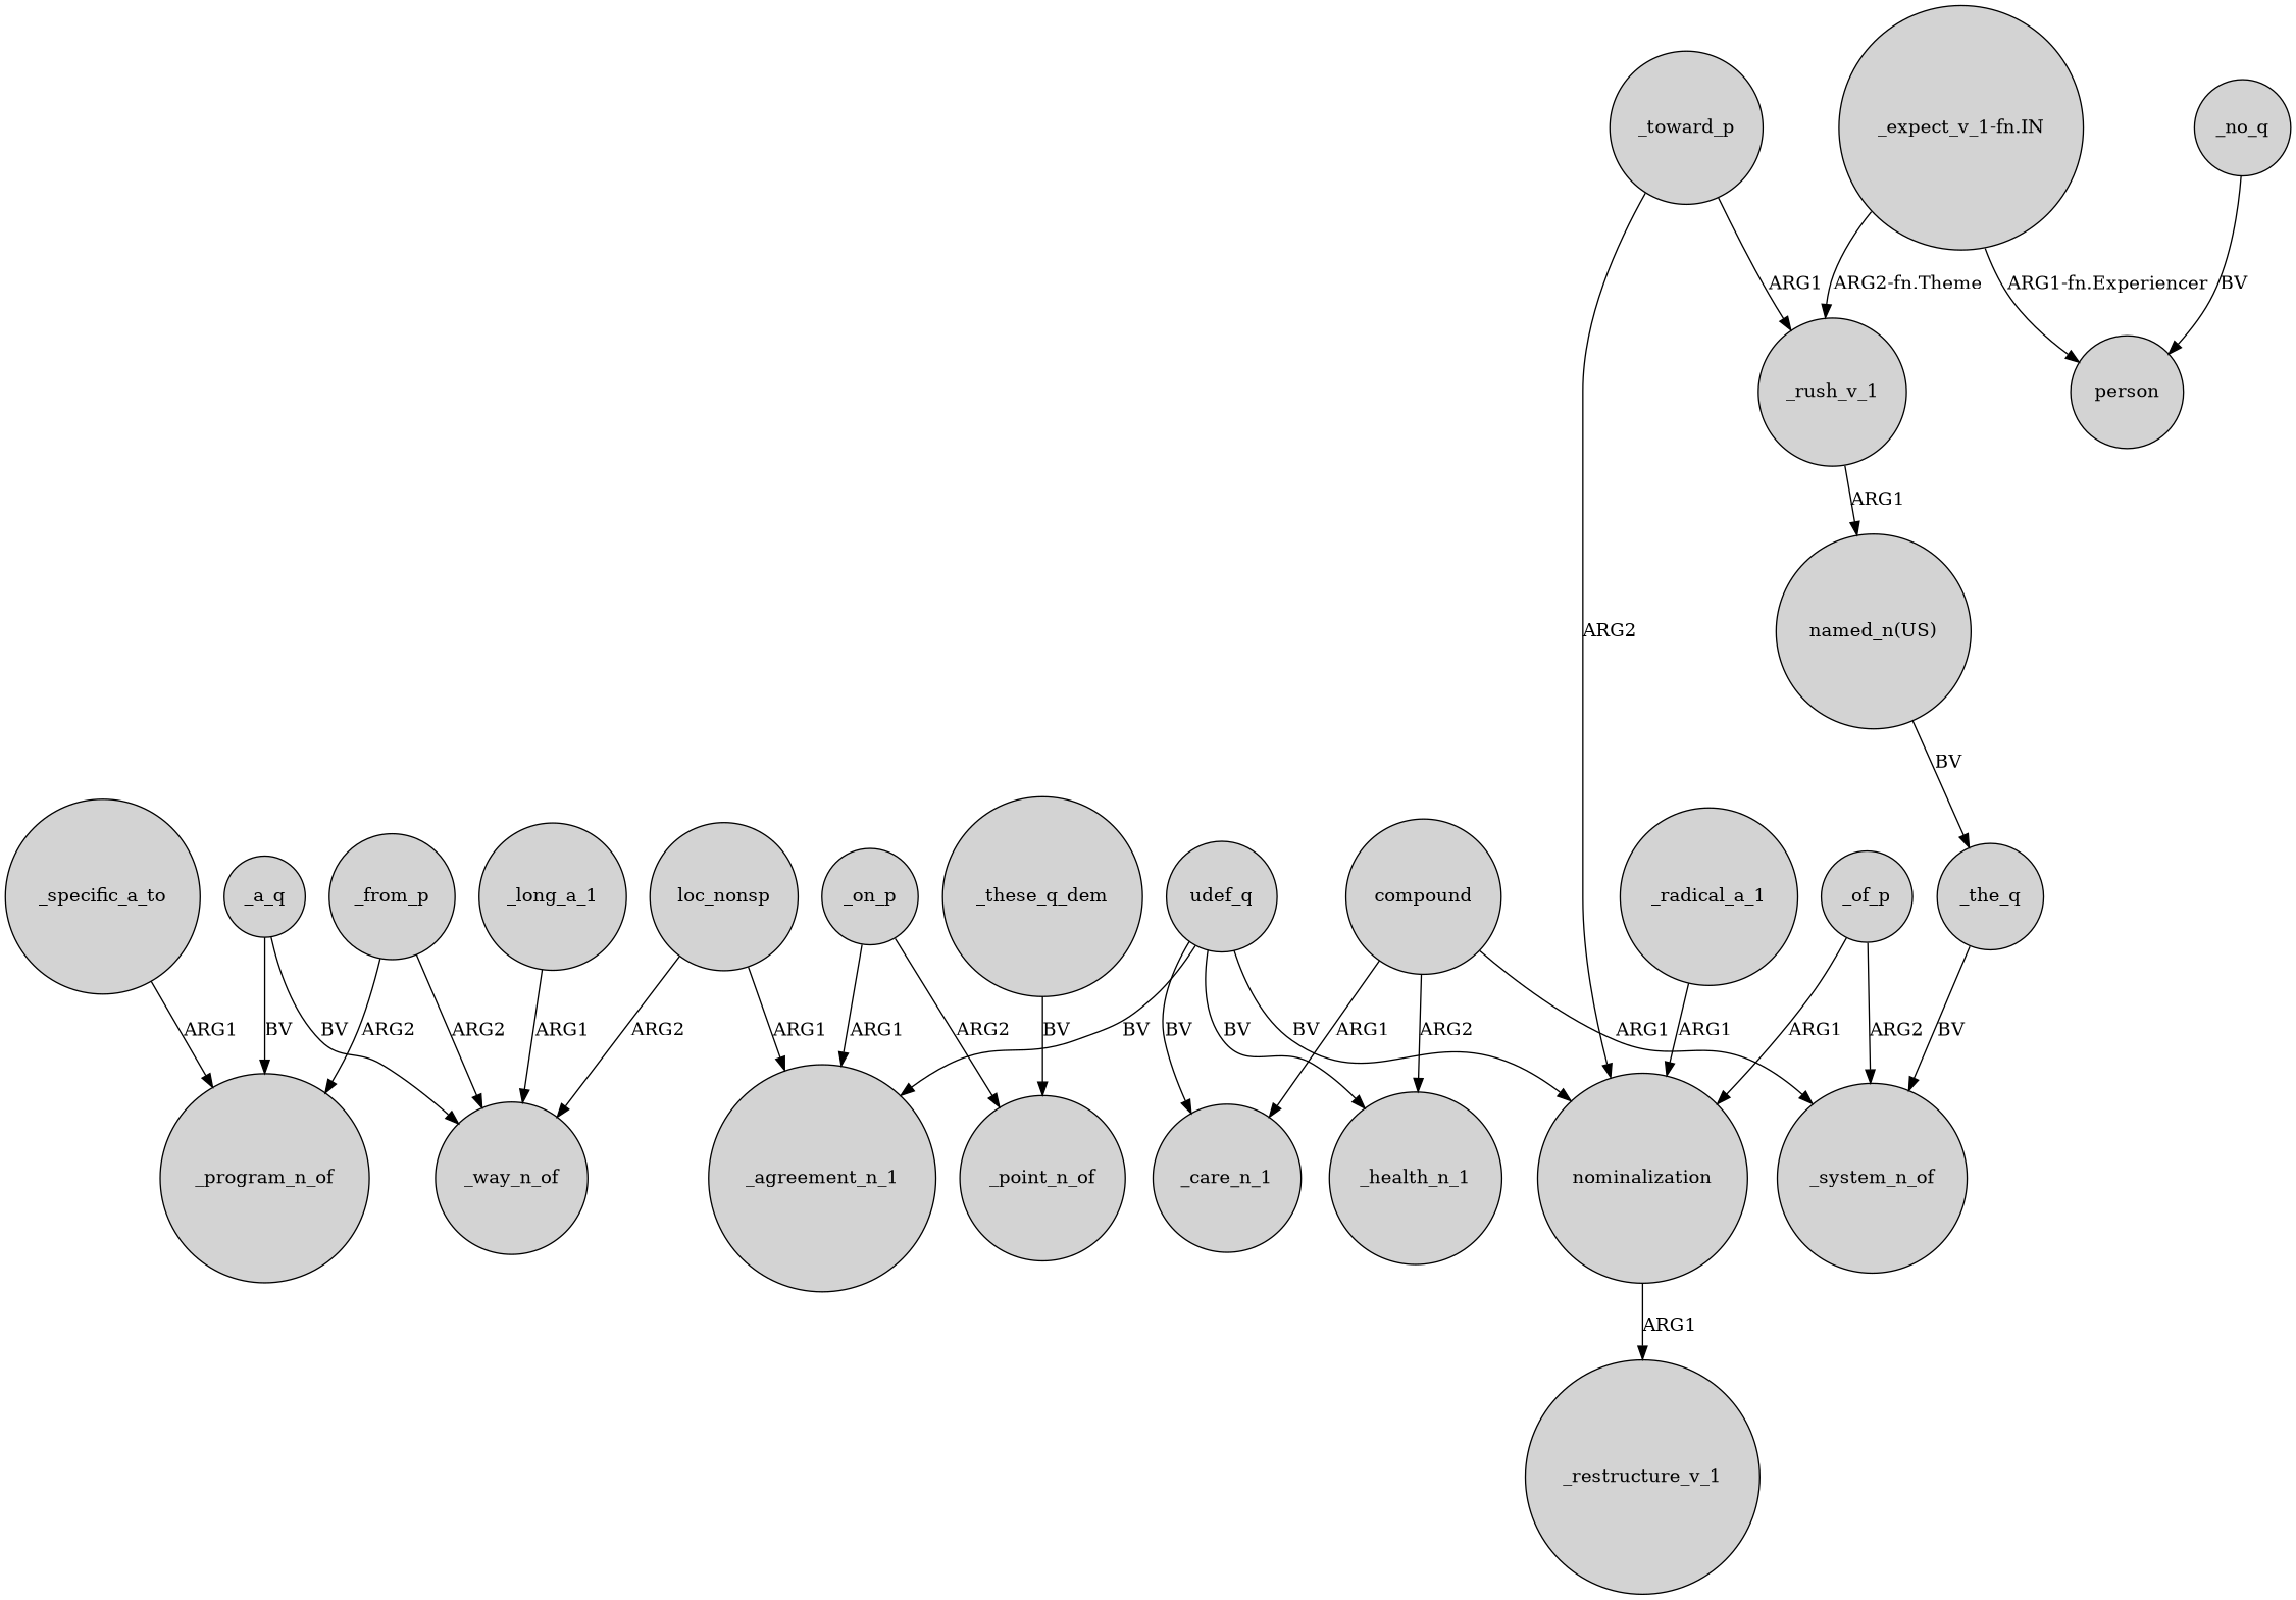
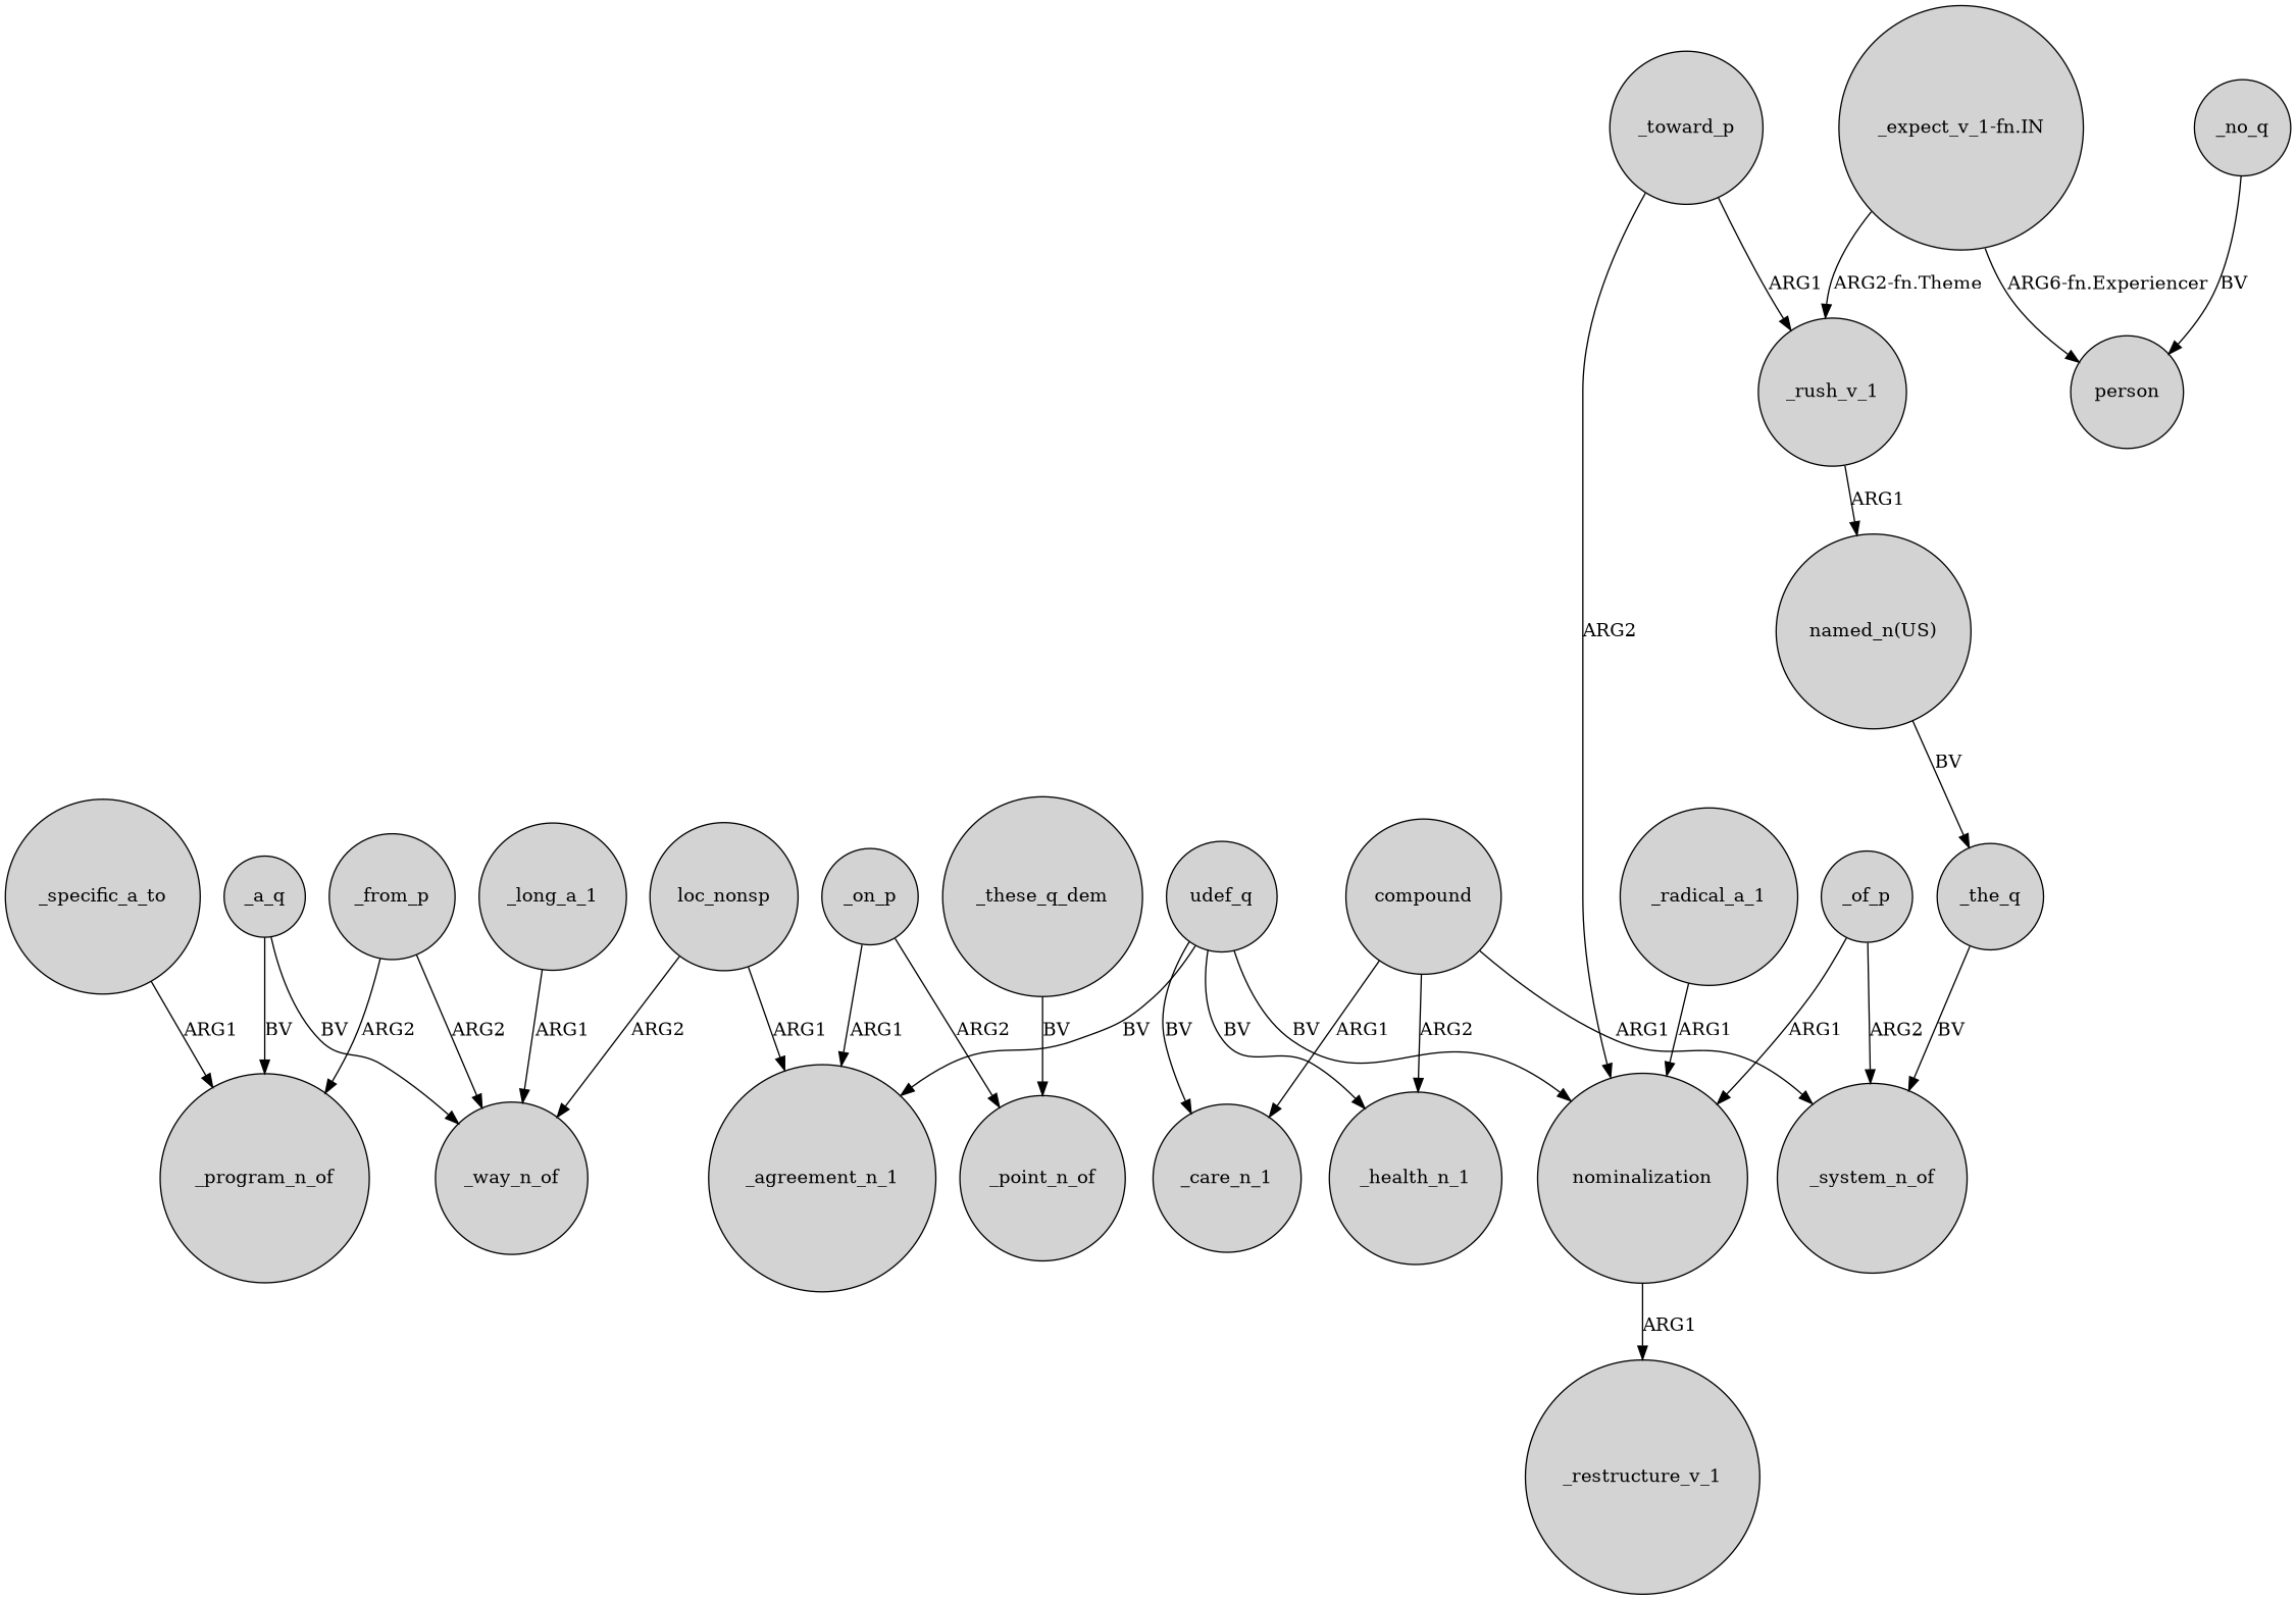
  digraph {
    node [shape=circle style=filled]
    _from_p
    _program_n_of
    _way_n_of
    compound
    _system_n_of
    _care_n_1
    _health_n_1
    _on_p
    _point_n_of
    _agreement_n_1
    udef_q
    nominalization
    _restructure_v_1
    _these_q_dem
    _of_p
    _toward_p
    _rush_v_1
    "named_n(US)"
    _long_a_1
    loc_nonsp
    _the_q
    _a_q
    _specific_a_to
    _no_q
    person
    "_expect_v_1-fn.IN"
    _radical_a_1
    _from_p -> _program_n_of [label=ARG2]
    _from_p -> _way_n_of [label=ARG2]
    compound -> _system_n_of [label=ARG1]
    compound -> _care_n_1 [label=ARG1]
    compound -> _health_n_1 [label=ARG2]
    _on_p -> _point_n_of [label=ARG2]
    _on_p -> _agreement_n_1 [label=ARG1]
    udef_q -> _care_n_1 [label=BV]
    udef_q -> _health_n_1 [label=BV]
    udef_q -> _agreement_n_1 [label=BV]
    udef_q -> nominalization [label=BV]
    nominalization -> _restructure_v_1 [label=ARG1]
    _these_q_dem -> _point_n_of [label=BV]
    _of_p -> _system_n_of [label=ARG2]
    _of_p -> nominalization [label=ARG1]
    _toward_p -> nominalization [label=ARG2]
    _toward_p -> _rush_v_1 [label=ARG1]
    _rush_v_1 -> "named_n(US)" [label=ARG1]
    "named_n(US)" -> _the_q [label=BV]
    _long_a_1 -> _way_n_of [label=ARG1]
    loc_nonsp -> _way_n_of [label=ARG2]
    loc_nonsp -> _agreement_n_1 [label=ARG1]
    _the_q -> _system_n_of [label=BV]
    _a_q -> _program_n_of [label=BV]
    _a_q -> _way_n_of [label=BV]
    _specific_a_to -> _program_n_of [label=ARG1]
    _no_q -> person [label=BV]
    "_expect_v_1-fn.IN" -> _rush_v_1 [label="ARG2-fn.Theme"]
-   "_expect_v_1-fn.IN" -> person [label="ARG1-fn.Experiencer"]
+   "_expect_v_1-fn.IN" -> person [label="ARG6-fn.Experiencer"]
    _radical_a_1 -> nominalization [label=ARG1]
  }
